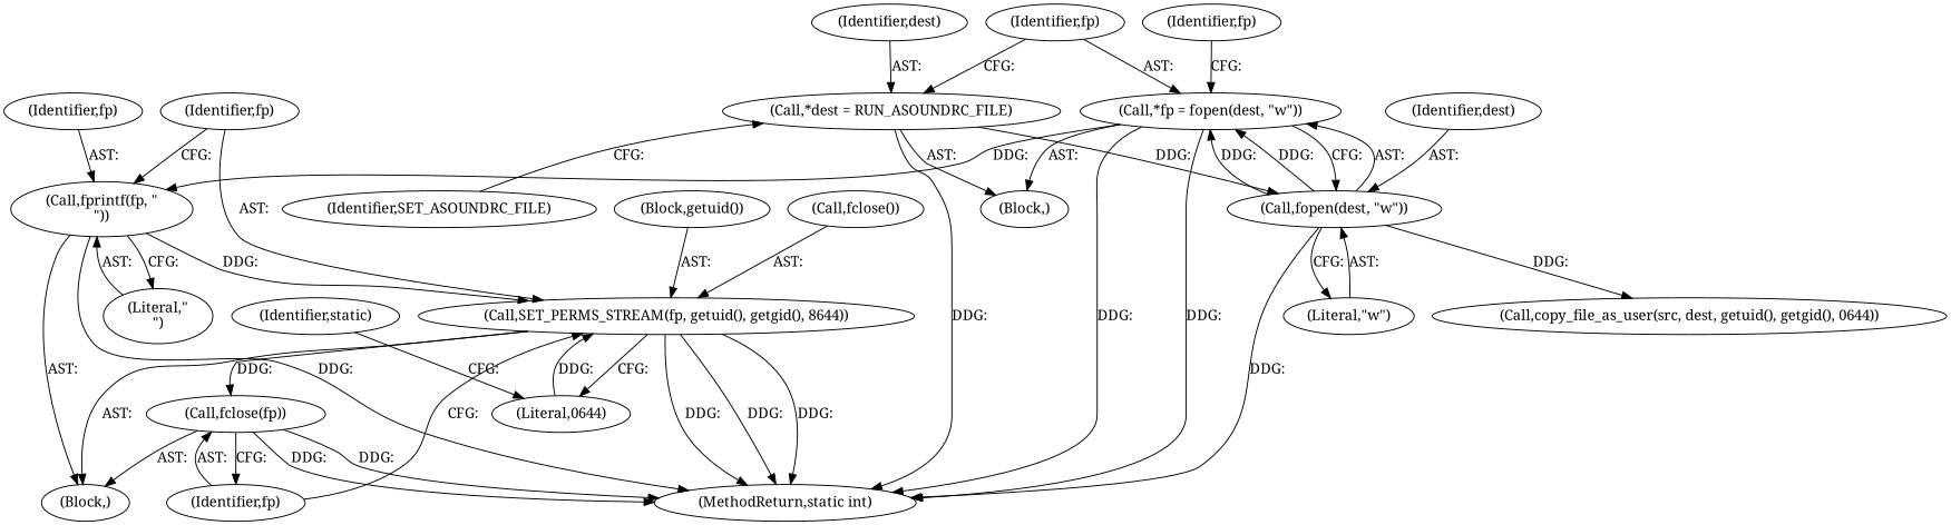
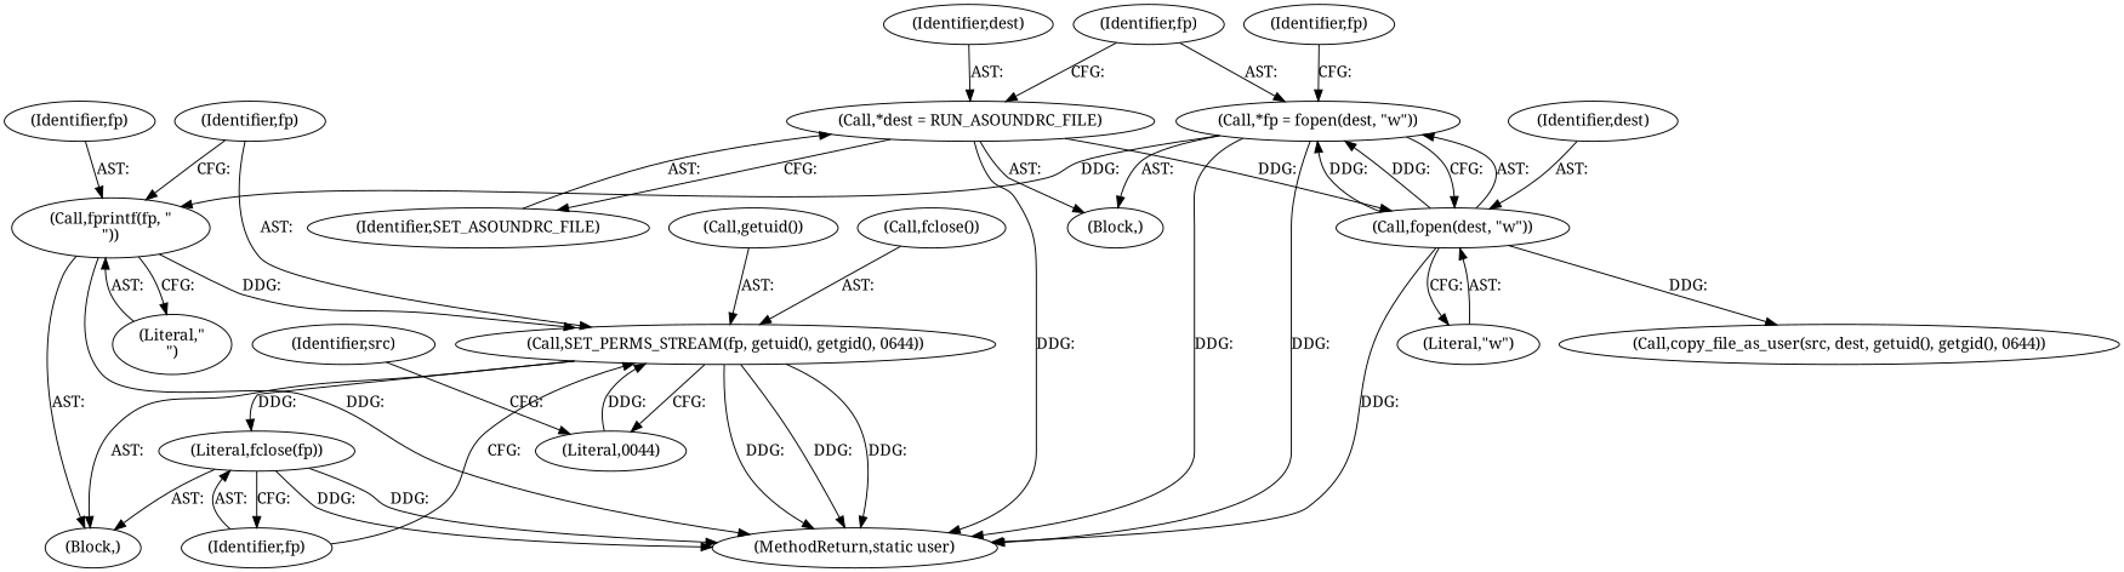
  digraph {
    fontname="Noto Serif"
    node [fontname="Noto Serif"]
    edge [fontname="Noto Serif"]
    n1 [label="(Call,*fp = fopen(dest, \"w\"))"]
    n2 [label="(Call,fopen(dest, \"w\"))"]
    n3 [label="(Call,fprintf(fp, \"\n\"))"]
    n4 [label="(Block,)"]
-   n5 [label="(MethodReturn,static int)"]
+   n5 [label="(MethodReturn,static user)"]
    n6 [label="(Literal,\"w\")"]
    n7 [label="(Call,copy_file_as_user(src, dest, getuid(), getgid(), 0644))"]
-   n8 [label="(Call,SET_PERMS_STREAM(fp, getuid(), getgid(), 8644))"]
+   n8 [label="(Call,SET_PERMS_STREAM(fp, getuid(), getgid(), 0644))"]
    n9 [label="(Block,)"]
    n10 [label="(Literal,\"\n\")"]
    n11 [label="(Call,*dest = RUN_ASOUNDRC_FILE)"]
    n12 [label="(Identifier,SET_ASOUNDRC_FILE)"]
-   n13 [label="(Call,fclose(fp))"]
-   n14 [label="(Literal,0644)"]
+   n13 [label="(Literal,fclose(fp))"]
+   n14 [label="(Literal,0044)"]
    n15 [label="(Identifier,fp)"]
    n16 [label="(Identifier,fp)"]
    n17 [label="(Call,fclose())"]
    n18 [label="(Identifier,fp)"]
-   n19 [label="(Identifier,static)"]
+   n19 [label="(Identifier,src)"]
    n20 [label="(Identifier,fp)"]
-   n21 [label="(Block,getuid())"]
+   n21 [label="(Call,getuid())"]
    n22 [label="(Identifier,dest)"]
    n23 [label="(Identifier,fp)"]
    n24 [label="(Identifier,dest)"]
    n1 -> n2 [label="CFG: "]
    n1 -> n3 [label="DDG: "]
    n1 -> n4 [label="AST: "]
    n1 -> n5 [label="DDG: "]
    n1 -> n5 [label="DDG: "]
    n2 -> n1 [label="AST: "]
    n2 -> n1 [label="DDG: "]
    n2 -> n1 [label="DDG: "]
    n2 -> n5 [label="DDG: "]
    n2 -> n6 [label="CFG: "]
    n2 -> n7 [label="DDG: "]
    n3 -> n5 [label="DDG: "]
    n3 -> n8 [label="DDG: "]
    n3 -> n9 [label="AST: "]
    n3 -> n10 [label="CFG: "]
    n6 -> n2 [label="AST: "]
    n8 -> n5 [label="DDG: "]
    n8 -> n5 [label="DDG: "]
    n8 -> n5 [label="DDG: "]
    n8 -> n9 [label="AST: "]
    n8 -> n13 [label="DDG: "]
    n8 -> n14 [label="CFG: "]
    n10 -> n3 [label="AST: "]
    n11 -> n2 [label="DDG: "]
    n11 -> n4 [label="AST: "]
    n11 -> n5 [label="DDG: "]
-   n12 -> n11 [label="CFG: "]
+   n11 -> n12 [label="CFG: "]
+   n12 -> n11 [label="AST: "]
    n13 -> n5 [label="DDG: "]
    n13 -> n5 [label="DDG: "]
    n13 -> n9 [label="AST: "]
    n13 -> n15 [label="CFG: "]
    n14 -> n8 [label="DDG: "]
    n15 -> n8 [label="CFG: "]
    n15 -> n13 [label="AST: "]
    n16 -> n1 [label="AST: "]
    n16 -> n11 [label="CFG: "]
    n17 -> n8 [label="AST: "]
    n18 -> n3 [label="CFG: "]
    n18 -> n8 [label="AST: "]
    n19 -> n14 [label="CFG: "]
    n20 -> n3 [label="AST: "]
    n21 -> n8 [label="AST: "]
    n22 -> n2 [label="AST: "]
    n23 -> n1 [label="CFG: "]
    n24 -> n11 [label="AST: "]
  }
